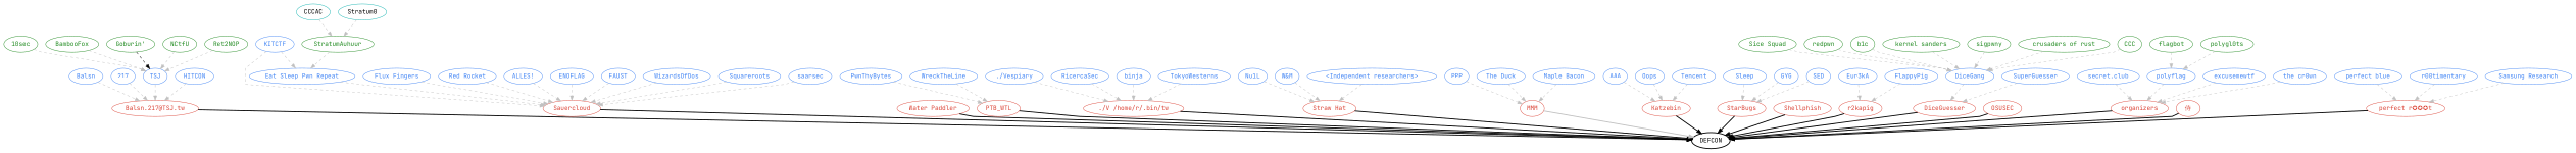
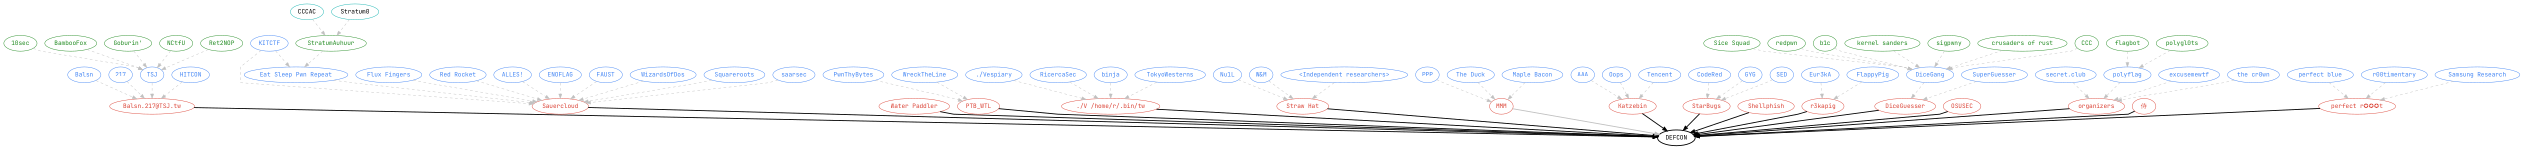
  digraph {
    splines=polyline
    node [color="#4285f4" fontcolor="#4285f4" fontname="JetBrains Mono"]
    edge [style=dashed color=grey weight=1]
    "perfect r✪✪✪t" [color="#db4437" fontcolor="#db4437"]
    "Balsn.217@TSJ.tw" [color="#db4437" fontcolor="#db4437"]
    Sauercloud [color="#db4437" fontcolor="#db4437"]
    "Water Paddler" [color="#db4437" fontcolor="#db4437"]
    PTB_WTL [color="#db4437" fontcolor="#db4437"]
    "./V /home/r/.bin/tw" [color="#db4437" fontcolor="#db4437"]
    "Straw Hat" [color="#db4437" fontcolor="#db4437"]
    MMM [color="#db4437" fontcolor="#db4437"]
    Katzebin [color="#db4437" fontcolor="#db4437"]
    StarBugs [color="#db4437" fontcolor="#db4437"]
    Shellphish [color="#db4437" fontcolor="#db4437"]
-   r3kapig [color="#db4437" fontcolor="#db4437" label=r2kapig]
+   r3kapig [color="#db4437" fontcolor="#db4437"]
    DiceGuesser [color="#db4437" fontcolor="#db4437"]
    OSUSEC [color="#db4437" fontcolor="#db4437"]
    organizers [color="#db4437" fontcolor="#db4437"]
    "侍" [color="#db4437" fontcolor="#db4437"]
    KITCTF
    "Eat Sleep Pwn Repeat"
    "Flux Fingers"
    "Red Rocket"
    "ALLES!"
    ENOFLAG
    FAUST
    WizardsOfDos
    Squareroots
    saarsec
    "perfect blue"
    r00timentary
    "Samsung Research"
    Balsn
    217
    TSJ
    HITCON
    PwnThyBytes
    WreckTheLine
    "./Vespiary"
    RicercaSec
    binja
    TokyoWesterns
    Nu1L
    "W&M"
    "<Independent researchers>"
    DiceGang
    SuperGuesser
-   CodeRed [label=Sleep]
+   CodeRed
    GYG
    SED
    AAA
    Oops
    Tencent
    Eur3kA
    FlappyPig
    "secret.club"
    polyflag
    excusemewtf
    "the cr0wn"
    PPP
    "The Duck"
    "Maple Bacon"
    "10sec" [color="#228B22" fontcolor="#228B22"]
    BambooFox [color="#228B22" fontcolor="#228B22"]
    "Goburin'" [color="#228B22" fontcolor="#228B22"]
    NCtfU [color="#228B22" fontcolor="#228B22"]
    Ret2NOP [color="#228B22" fontcolor="#228B22"]
    flagbot [color="#228B22" fontcolor="#228B22"]
    polygl0ts [color="#228B22" fontcolor="#228B22"]
    StratumAuhuur [color="#228B22" fontcolor="#228B22"]
    "Sice Squad" [color="#228B22" fontcolor="#228B22"]
    redpwn [color="#228B22" fontcolor="#228B22"]
    b1c [color="#228B22" fontcolor="#228B22"]
    "kernel sanders" [color="#228B22" fontcolor="#228B22"]
    sigpwny [color="#228B22" fontcolor="#228B22"]
    "crusaders of rust" [color="#228B22" fontcolor="#228B22"]
    CCC [color="#228B22" fontcolor="#228B22"]
    CCCAC [color="#12b2af" fontcolor="#000000"]
    Stratum0 [color="#12b2af" fontcolor="#000000"]
    DEFCON [style=bold color="" fontcolor=""]
    subgraph sub_1 {
      "perfect r✪✪✪t"
      "Balsn.217@TSJ.tw"
      Sauercloud
      "Water Paddler"
      PTB_WTL
      "./V /home/r/.bin/tw"
      "Straw Hat"
      MMM
      Katzebin
      StarBugs
      Shellphish
      r3kapig
      DiceGuesser
      OSUSEC
      organizers
      "侍"
    }
    subgraph sub_2 {
      KITCTF
      "Eat Sleep Pwn Repeat"
      "Flux Fingers"
      "Red Rocket"
      "ALLES!"
      ENOFLAG
      FAUST
      WizardsOfDos
      Squareroots
      saarsec
      "perfect blue"
      r00timentary
      "Samsung Research"
      Balsn
      217
      TSJ
      HITCON
      PwnThyBytes
      WreckTheLine
      "./Vespiary"
      RicercaSec
      binja
      TokyoWesterns
      Nu1L
      "W&M"
      "<Independent researchers>"
      DiceGang
      SuperGuesser
      CodeRed
      GYG
      SED
      AAA
      Oops
      Tencent
      Eur3kA
      FlappyPig
      "secret.club"
      polyflag
      excusemewtf
      "the cr0wn"
      PPP
      "The Duck"
      "Maple Bacon"
    }
    subgraph sub_3 {
      "10sec"
      BambooFox
      "Goburin'"
      NCtfU
      Ret2NOP
      flagbot
      polygl0ts
      StratumAuhuur
      "Sice Squad"
      redpwn
      b1c
      "kernel sanders"
      sigpwny
      "crusaders of rust"
      CCC
    }
    subgraph sub_4 {
      CCCAC
      Stratum0
    }
    subgraph sub_5 {
      "perfect r✪✪✪t"
      "Balsn.217@TSJ.tw"
      Sauercloud
      "Water Paddler"
      PTB_WTL
      "./V /home/r/.bin/tw"
      "Straw Hat"
      MMM
      Katzebin
      StarBugs
      Shellphish
      r3kapig
      DiceGuesser
      OSUSEC
      organizers
      "侍"
      DEFCON
    }
    subgraph sub_6 {
      "perfect r✪✪✪t"
      "Balsn.217@TSJ.tw"
      Sauercloud
      PTB_WTL
      "./V /home/r/.bin/tw"
      "Straw Hat"
      MMM
      Katzebin
      StarBugs
      r3kapig
      DiceGuesser
      organizers
      KITCTF
      "Eat Sleep Pwn Repeat"
      "Flux Fingers"
      "Red Rocket"
      "ALLES!"
      ENOFLAG
      FAUST
      WizardsOfDos
      Squareroots
      saarsec
      "perfect blue"
      r00timentary
      "Samsung Research"
      Balsn
      217
      TSJ
      HITCON
      PwnThyBytes
      WreckTheLine
      "./Vespiary"
      RicercaSec
      binja
      TokyoWesterns
      Nu1L
      "W&M"
      "<Independent researchers>"
      DiceGang
      SuperGuesser
      CodeRed
      GYG
      SED
      AAA
      Oops
      Tencent
      Eur3kA
      FlappyPig
      "secret.club"
      polyflag
      excusemewtf
      "the cr0wn"
      PPP
      "The Duck"
      "Maple Bacon"
    }
    subgraph sub_7 {
      KITCTF
      "Eat Sleep Pwn Repeat"
      TSJ
      DiceGang
      polyflag
      "10sec"
      BambooFox
      "Goburin'"
      NCtfU
      Ret2NOP
      flagbot
      polygl0ts
      StratumAuhuur
      "Sice Squad"
      redpwn
      b1c
      "kernel sanders"
      sigpwny
      "crusaders of rust"
      CCC
    }
    subgraph sub_8 {
      StratumAuhuur
      CCCAC
      Stratum0
    }
    "perfect r✪✪✪t" -> DEFCON [style=bold color="" weight=""]
    "Balsn.217@TSJ.tw" -> DEFCON [style=bold color="" weight=""]
    Sauercloud -> DEFCON [style=bold color="" weight=""]
    "Water Paddler" -> DEFCON [style=bold color="" weight=""]
    PTB_WTL -> DEFCON [style=bold color="" weight=""]
    "./V /home/r/.bin/tw" -> DEFCON [style=bold color="" weight=""]
    "Straw Hat" -> DEFCON [style=bold color="" weight=""]
    MMM -> DEFCON [style=bold weight=""]
    Katzebin -> DEFCON [style=bold color="" weight=""]
    StarBugs -> DEFCON [style=bold color="" weight=""]
    Shellphish -> DEFCON [style=bold color="" weight=""]
    r3kapig -> DEFCON [style=bold color="" weight=""]
    DiceGuesser -> DEFCON [style=bold color="" weight=""]
    OSUSEC -> DEFCON [style=bold color="" weight=""]
    organizers -> DEFCON [style=bold color="" weight=""]
    "侍" -> DEFCON [style=bold color="" weight=""]
    KITCTF -> Sauercloud
    KITCTF -> "Eat Sleep Pwn Repeat"
    "Eat Sleep Pwn Repeat" -> Sauercloud
    "Flux Fingers" -> Sauercloud
    "Red Rocket" -> Sauercloud
    "ALLES!" -> Sauercloud
    ENOFLAG -> Sauercloud
    FAUST -> Sauercloud
    WizardsOfDos -> Sauercloud
    Squareroots -> Sauercloud
    saarsec -> Sauercloud
    "perfect blue" -> "perfect r✪✪✪t"
    r00timentary -> "perfect r✪✪✪t"
    "Samsung Research" -> "perfect r✪✪✪t"
    Balsn -> "Balsn.217@TSJ.tw"
    217 -> "Balsn.217@TSJ.tw"
    TSJ -> "Balsn.217@TSJ.tw"
    HITCON -> "Balsn.217@TSJ.tw"
    PwnThyBytes -> PTB_WTL
    WreckTheLine -> PTB_WTL
    "./Vespiary" -> "./V /home/r/.bin/tw"
    RicercaSec -> "./V /home/r/.bin/tw"
    binja -> "./V /home/r/.bin/tw"
    TokyoWesterns -> "./V /home/r/.bin/tw"
    Nu1L -> "Straw Hat"
    "W&M" -> "Straw Hat"
    "<Independent researchers>" -> "Straw Hat"
    DiceGang -> DiceGuesser
    SuperGuesser -> DiceGuesser
    CodeRed -> StarBugs
    GYG -> StarBugs
    SED -> StarBugs
    AAA -> Katzebin
    Oops -> Katzebin
    Tencent -> Katzebin
    Eur3kA -> r3kapig
    FlappyPig -> r3kapig
    "secret.club" -> organizers
    polyflag -> organizers
    excusemewtf -> organizers
    "the cr0wn" -> organizers
    PPP -> MMM
    "The Duck" -> MMM
    "Maple Bacon" -> MMM
    "10sec" -> TSJ
    BambooFox -> TSJ
-   "Goburin'" -> TSJ [color=black]
+   "Goburin'" -> TSJ
    NCtfU -> TSJ
    Ret2NOP -> TSJ
    flagbot -> polyflag
    polygl0ts -> polyflag
    StratumAuhuur -> "Eat Sleep Pwn Repeat"
    "Sice Squad" -> DiceGang
    redpwn -> DiceGang
    b1c -> DiceGang
    "kernel sanders" -> DiceGang
    sigpwny -> DiceGang
    "crusaders of rust" -> DiceGang
    CCC -> DiceGang
    CCCAC -> StratumAuhuur
    Stratum0 -> StratumAuhuur
  }
